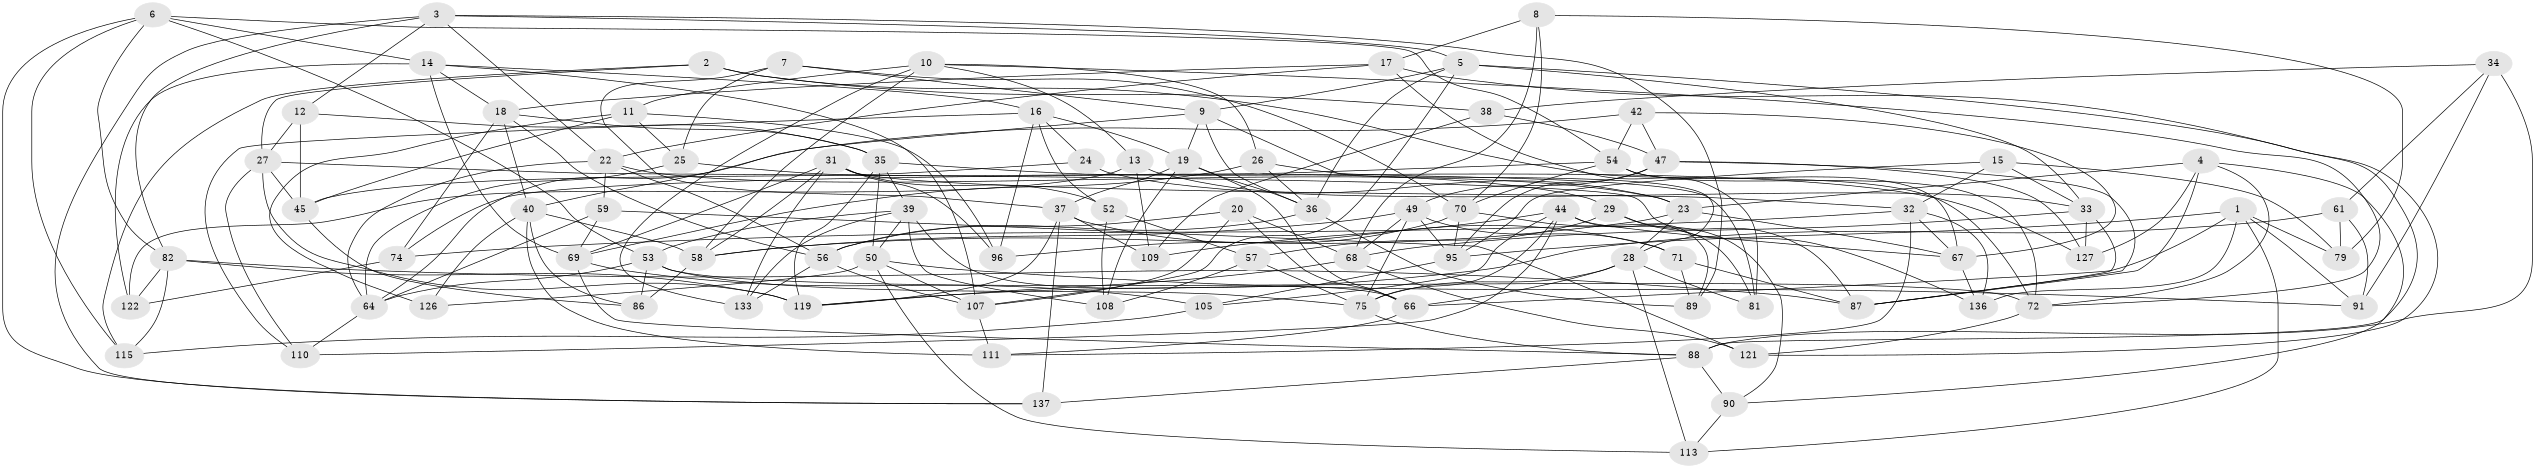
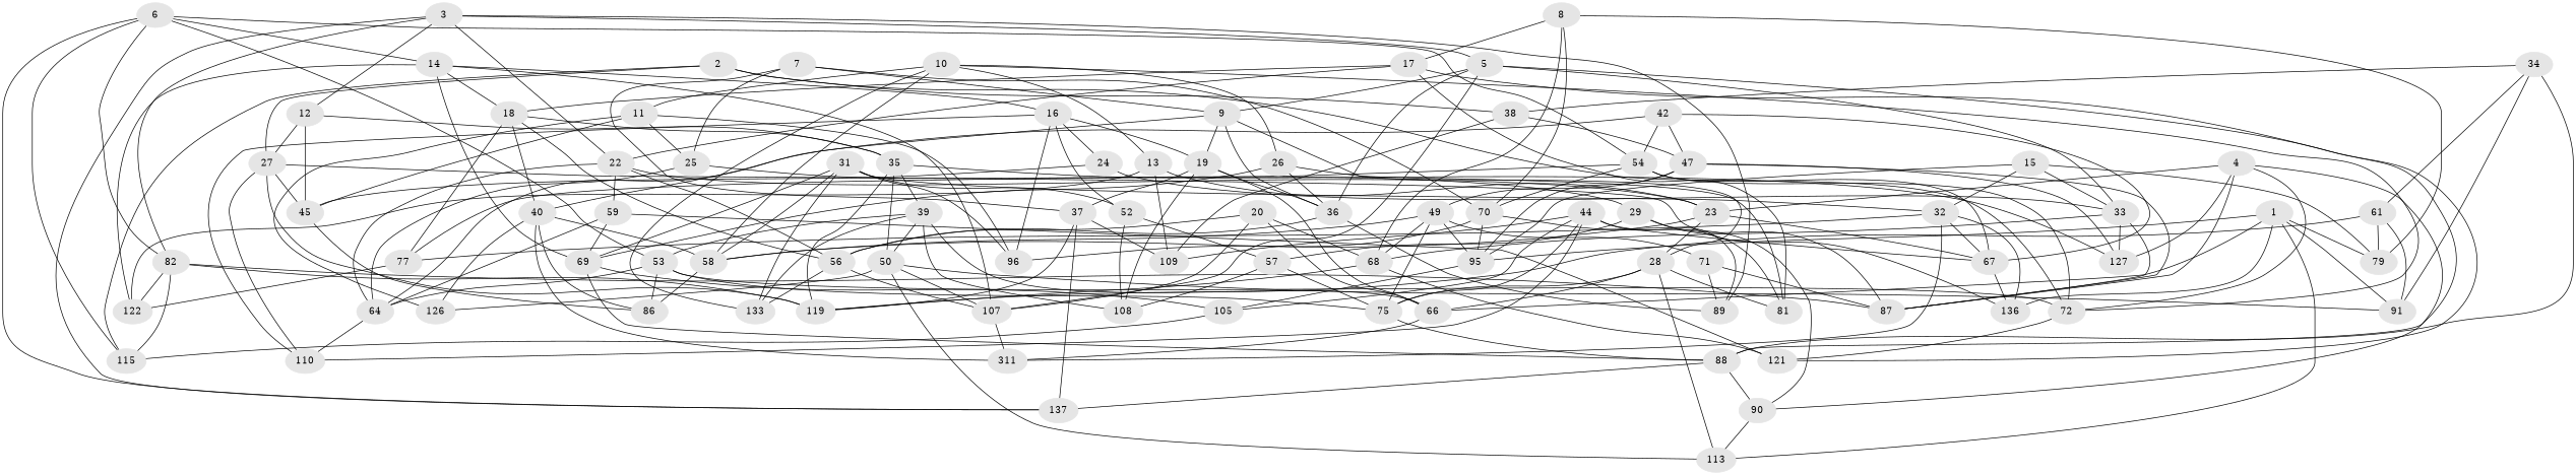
  graph {
    node [color=gray90 style=filled]
    1 [super="+125"]
    66 [super="+73"]
    79
    91
    95 [super="+130"]
    113
    136
-   111
+   111 [label=311]
    105
    27 [super="+85"]
    45 [super="+80"]
    110
    119 [super="+135"]
    2
    38
    72 [super="+94"]
    115
    109
    47 [super="+123"]
    121
    3 [super="+104"]
    5 [super="+21"]
    12
    22 [super="+30"]
    82 [super="+93"]
    89
    137
    9 [super="+74"]
    33 [super="+114"]
    36 [super="+65"]
    88 [super="+106"]
    107 [super="+118"]
    35 [super="+129"]
    23 [super="+97"]
    56 [super="+63"]
    59
    64 [super="+78"]
    87 [super="+134"]
    122
    4 [super="+116"]
    90
    127
    17 [super="+62"]
    18 [super="+98"]
    81
    28 [super="+48"]
    58 [super="+83"]
    67 [super="+103"]
    19 [super="+55"]
    40 [super="+132"]
    68 [super="+101"]
    6 [super="+46"]
    14 [super="+41"]
    53 [super="+131"]
    54 [super="+84"]
    16 [super="+51"]
    69 [super="+112"]
    75 [super="+128"]
    86
    70 [super="+92"]
-   77 [label=74]
+   77
    7
    25
    37 [super="+99"]
    29
    71
    96
    8
    108
    126
    10 [super="+43"]
    11 [super="+100"]
    13
    26
    133
    39 [super="+120"]
    50 [super="+117"]
    24
    52
    32 [super="+76"]
    15
    57
    20
    31 [super="+102"]
    34
    61
    49 [super="+60"]
    42
    44 [super="+124"]
    1 -- 66
    1 -- 79
    1 -- 91
    1 -- 95
    1 -- 113
    1 -- 136
    66 -- 111
    95 -- 105
    105 -- 115
    27 -- 136
    27 -- 45
    27 -- 110
    27 -- 119
    45 -- 86
    2 -- 27
    2 -- 38
    2 -- 72
    2 -- 115
    38 -- 109
    38 -- 47
    72 -- 121
    47 -- 95
    47 -- 87
    47 -- 127
    47 -- 49
    3 -- 5
    3 -- 12
    3 -- 22
    3 -- 82
    3 -- 89
    3 -- 137
    5 -- 9
    5 -- 33
    5 -- 36
    5 -- 88
    5 -- 107
    12 -- 27
    12 -- 45
    12 -- 35
    22 -- 23
    22 -- 56
    22 -- 59
    22 -- 64
    82 -- 119
    82 -- 115
    82 -- 87
    82 -- 122
    9 -- 36
    9 -- 28
    9 -- 19
    9 -- 40
    33 -- 87
    33 -- 127
    33 -- 68
    36 -- 89
    36 -- 56
    88 -- 137
    88 -- 90
    107 -- 111
    35 -- 119
    35 -- 127
    35 -- 39
    35 -- 50
    23 -- 28
    23 -- 58
    23 -- 67
    56 -- 107
    56 -- 133
    59 -- 121
    59 -- 64
    59 -- 69
    64 -- 110
    4 -- 72
    4 -- 23
    4 -- 87
    4 -- 90
    4 -- 127
    90 -- 113
    17 -- 121
    17 -- 22
    17 -- 18
    17 -- 81
    18 -- 35
    18 -- 56
    18 -- 40
    18 -- 77
    28 -- 66
    28 -- 113
    28 -- 81
    28 -- 75
    58 -- 86
    67 -- 136
    19 -- 66
    19 -- 36
    19 -- 37
    19 -- 108
    40 -- 111
    40 -- 58
    40 -- 86
    40 -- 126
    68 -- 119
    68 -- 121
    6 -- 115
    6 -- 82
    6 -- 137
    6 -- 14
    6 -- 53
    6 -- 54
    14 -- 107
    14 -- 122
    14 -- 18
    14 -- 16
    14 -- 69
    53 -- 72
    53 -- 64
    53 -- 75
    53 -- 86
    54 -- 72
    54 -- 67
    54 -- 70
    54 -- 77
    16 -- 110
    16 -- 19
    16 -- 96
    16 -- 24
    16 -- 52
    69 -- 105
    69 -- 88
    75 -- 88
    70 -- 95
    70 -- 90
    70 -- 96
    77 -- 122
    7 -- 9
    7 -- 70
    7 -- 25
    7 -- 37
    25 -- 64
    25 -- 29
    37 -- 119
    37 -- 109
    37 -- 137
-   37 -- 71
    29 -- 87
    29 -- 81
    29 -- 57
    71 -- 89
    71 -- 87
    8 -- 79
    8 -- 17
    8 -- 68
    8 -- 70
    10 -- 72
    10 -- 58
    10 -- 11
    10 -- 13
    10 -- 26
    10 -- 133
    11 -- 45
    11 -- 25
    11 -- 96
    11 -- 126 [weight=2]
    13 -- 109
    13 -- 23
    13 -- 122
    26 -- 36
    26 -- 81
    26 -- 69
    39 -- 66
    39 -- 53
    39 -- 108
    39 -- 133
    39 -- 50
    50 -- 91
    50 -- 113
    50 -- 107
    50 -- 126
    24 -- 45 [weight=2]
    24 -- 33
    52 -- 108
    52 -- 57
    32 -- 136
    32 -- 111
    32 -- 67
    32 -- 77
    15 -- 79
    15 -- 95
    15 -- 33
    15 -- 32
    57 -- 75
    57 -- 108
    20 -- 66
    20 -- 107
    20 -- 56
    20 -- 68
    31 -- 58
    31 -- 69
    31 -- 96
    31 -- 133
    31 -- 52
    31 -- 32
    34 -- 91
    34 -- 38
    34 -- 88
    34 -- 61
    61 -- 79
    61 -- 91
    61 -- 119
    49 -- 95
    49 -- 58
    49 -- 68
    49 -- 75
    49 -- 71
    42 -- 47
    42 -- 64
    42 -- 67
    42 -- 54
    44 -- 105
    44 -- 110
    44 -- 109
    44 -- 89
    44 -- 67
    44 -- 75
  }
